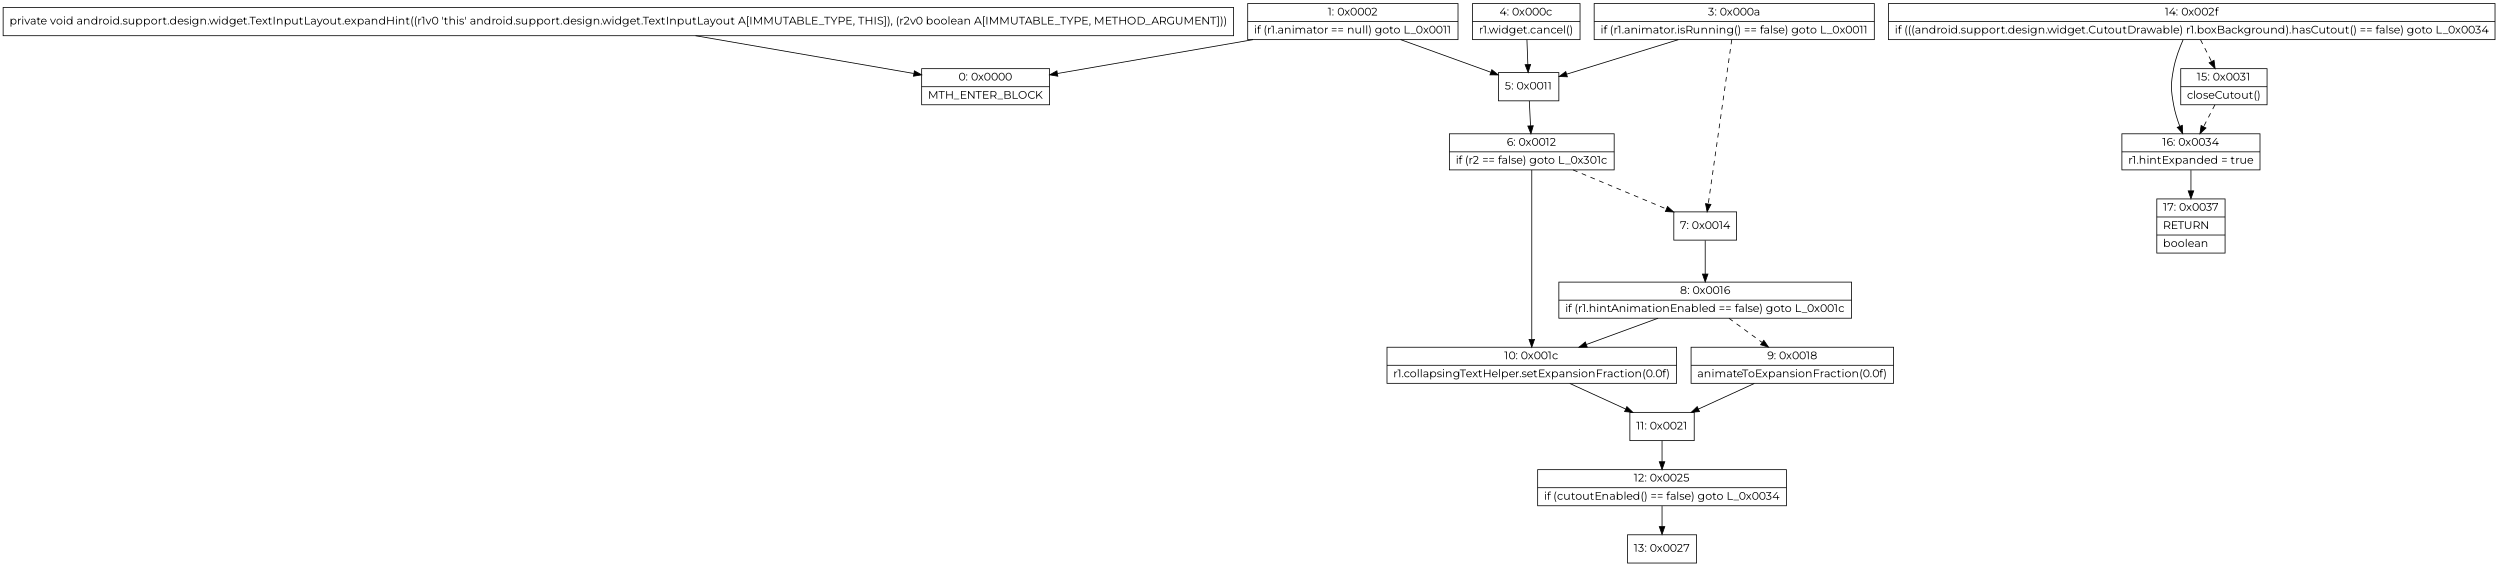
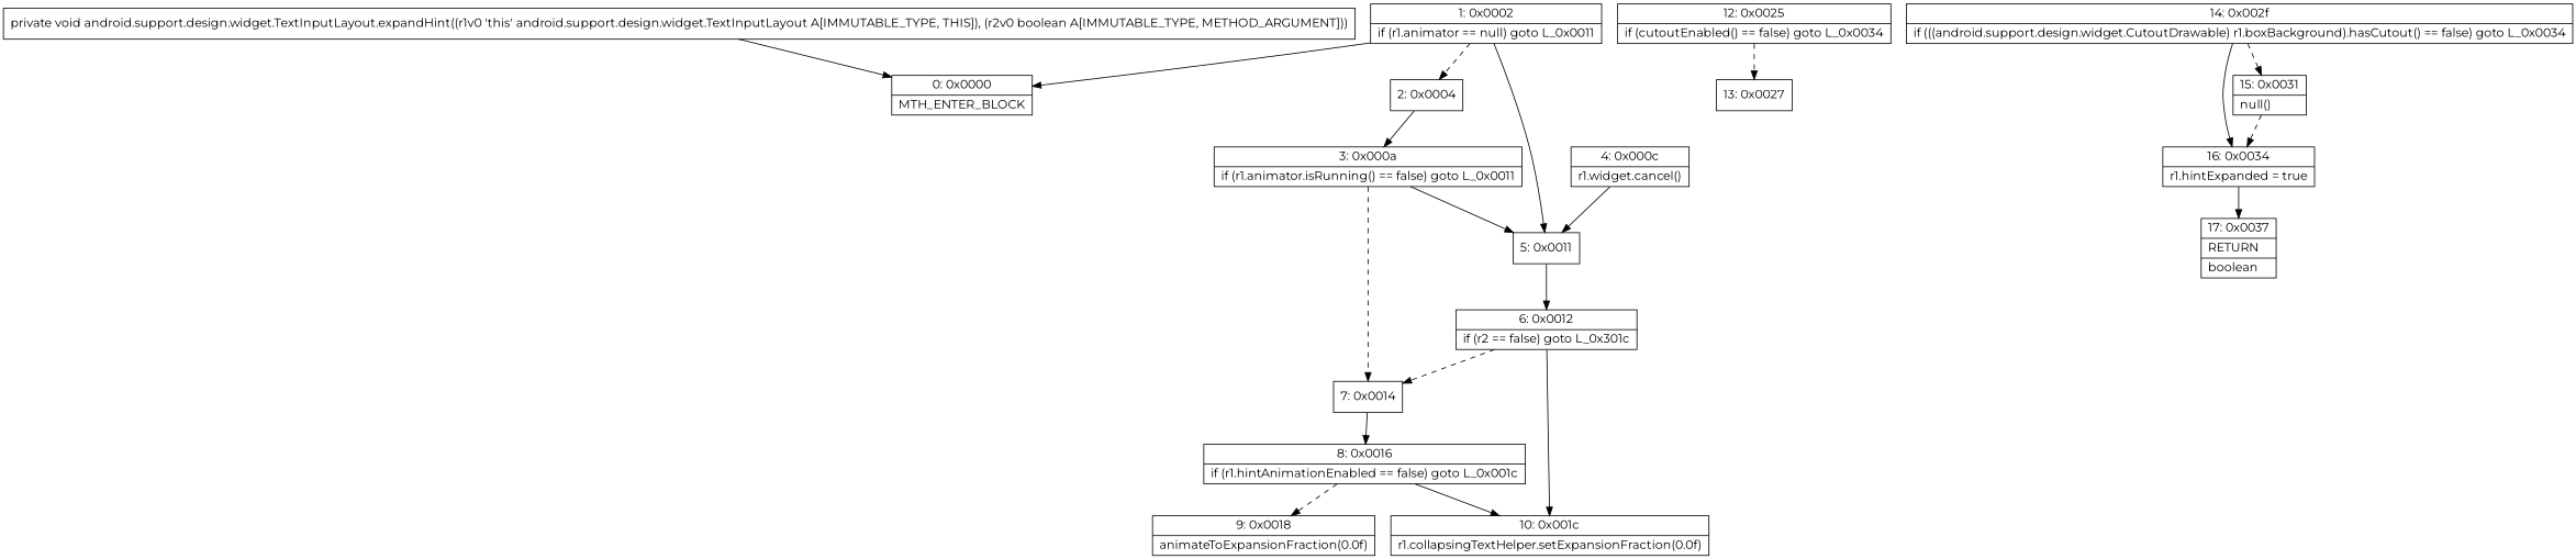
  digraph {
    fontname=Montserrat
    node [fontname=Montserrat shape=record]
    edge [fontname=Montserrat]
    n1 [label="{0\:\ 0x0000|MTH_ENTER_BLOCK\l}"]
    n2 [label="{1\:\ 0x0002|if (r1.animator == null) goto L_0x0011\l}"]
+   n3 [label="{2\:\ 0x0004}"]
    n4 [label="{5\:\ 0x0011}"]
    n5 [label="{3\:\ 0x000a|if (r1.animator.isRunning() == false) goto L_0x0011\l}"]
    n6 [label="{6\:\ 0x0012|if (r2 == false) goto L_0x301c\l}"]
    n7 [label="{7\:\ 0x0014}"]
    n8 [label="{4\:\ 0x000c|r1.widget.cancel()\l}"]
    n9 [label="{10\:\ 0x001c|r1.collapsingTextHelper.setExpansionFraction(0.0f)\l}"]
    n10 [label="{8\:\ 0x0016|if (r1.hintAnimationEnabled == false) goto L_0x001c\l}"]
-   n11 [label="{11\:\ 0x0021}"]
    n12 [label="{9\:\ 0x0018|animateToExpansionFraction(0.0f)\l}"]
    n13 [label="{12\:\ 0x0025|if (cutoutEnabled() == false) goto L_0x0034\l}"]
    n14 [label="{13\:\ 0x0027}"]
    n15 [label="{16\:\ 0x0034|r1.hintExpanded = true\l}"]
    n16 [label="{17\:\ 0x0037|RETURN\l|boolean\l}"]
    n17 [label="{14\:\ 0x002f|if (((android.support.design.widget.CutoutDrawable) r1.boxBackground).hasCutout() == false) goto L_0x0034\l}"]
-   n18 [label="{15\:\ 0x0031|closeCutout()\l}"]
+   n18 [label="{15\:\ 0x0031|null()\l}"]
    n19 [label="{private void android.support.design.widget.TextInputLayout.expandHint((r1v0 'this' android.support.design.widget.TextInputLayout A[IMMUTABLE_TYPE, THIS]), (r2v0 boolean A[IMMUTABLE_TYPE, METHOD_ARGUMENT])) }"]
    n2 -> n1
+   n2 -> n3 [style=dashed]
    n2 -> n4
+   n3 -> n5
    n4 -> n6
    n5 -> n4
    n5 -> n7 [style=dashed]
    n6 -> n7 [style=dashed]
    n6 -> n9
    n7 -> n10
    n8 -> n4
-   n9 -> n11
    n10 -> n9
    n10 -> n12 [style=dashed]
-   n11 -> n13
-   n12 -> n11
-   n13 -> n14 [style=solid]
+   n13 -> n14 [style=dashed]
    n15 -> n16
    n17 -> n15
    n17 -> n18 [style=dashed]
    n18 -> n15 [style=dashed]
    n19 -> n1
  }
